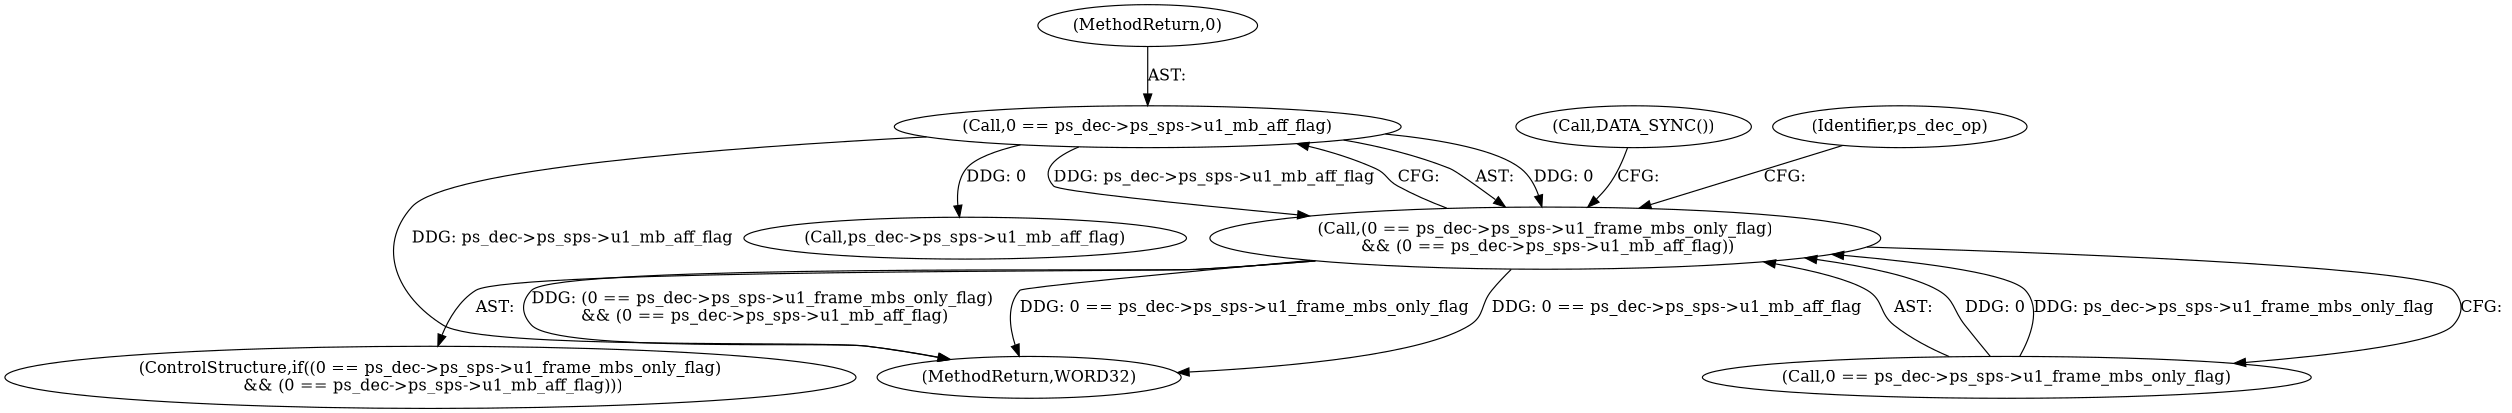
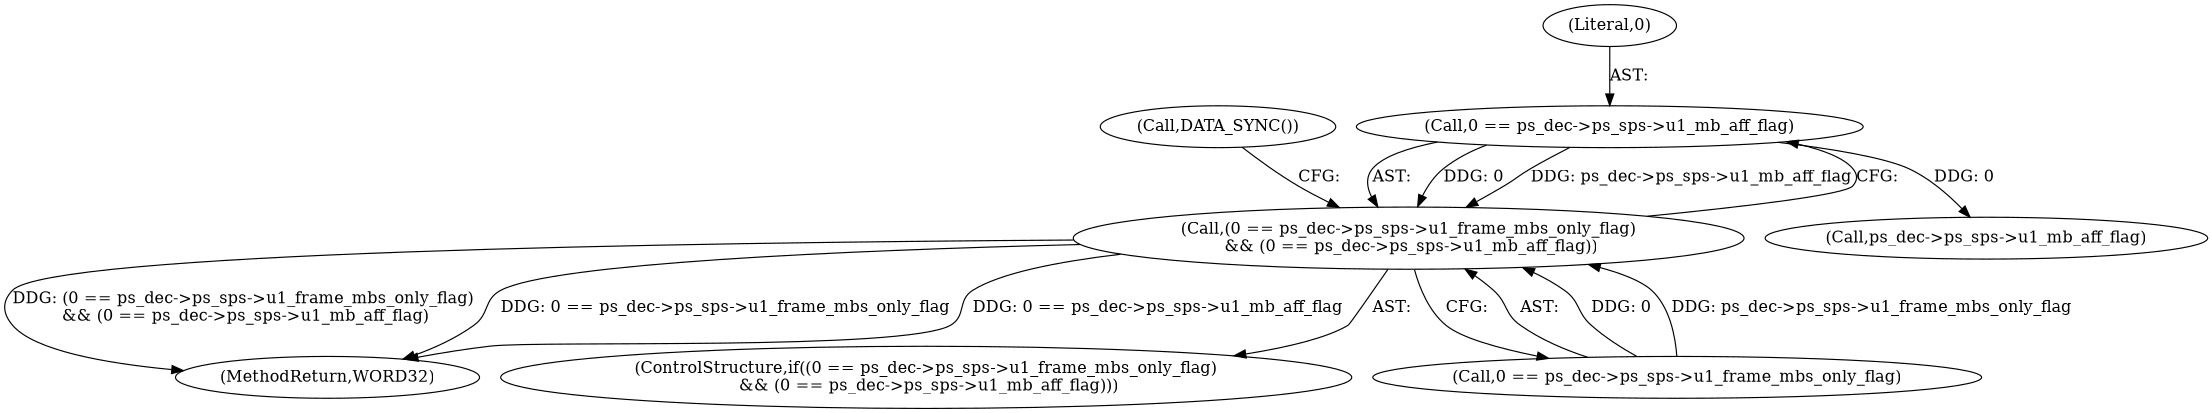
  digraph {
    n1 [label="(Call,0 == ps_dec->ps_sps->u1_mb_aff_flag)"]
    n2 [label="(Call,(0 == ps_dec->ps_sps->u1_frame_mbs_only_flag)\n && (0 == ps_dec->ps_sps->u1_mb_aff_flag))"]
    n3 [label="(Call,ps_dec->ps_sps->u1_mb_aff_flag)"]
    n4 [label="(MethodReturn,WORD32)"]
    n5 [label="(ControlStructure,if((0 == ps_dec->ps_sps->u1_frame_mbs_only_flag)\n && (0 == ps_dec->ps_sps->u1_mb_aff_flag)))"]
    n6 [label="(Call,0 == ps_dec->ps_sps->u1_frame_mbs_only_flag)"]
    n7 [label="(Call,DATA_SYNC())"]
-   n8 [label="(MethodReturn,0)"]
-   n9 [label="(Identifier,ps_dec_op)"]
+   n8 [label="(Literal,0)"]
    n1 -> n2 [label="AST: "]
    n1 -> n2 [label="DDG: 0"]
    n1 -> n2 [label="DDG: ps_dec->ps_sps->u1_mb_aff_flag"]
    n1 -> n3 [label="DDG: 0"]
-   n1 -> n4 [label="DDG: ps_dec->ps_sps->u1_mb_aff_flag"]
    n2 -> n1 [label="CFG: "]
    n2 -> n4 [label="DDG: (0 == ps_dec->ps_sps->u1_frame_mbs_only_flag)\n && (0 == ps_dec->ps_sps->u1_mb_aff_flag)"]
    n2 -> n4 [label="DDG: 0 == ps_dec->ps_sps->u1_frame_mbs_only_flag"]
    n2 -> n4 [label="DDG: 0 == ps_dec->ps_sps->u1_mb_aff_flag"]
    n2 -> n5 [label="AST: "]
    n2 -> n6 [label="CFG: "]
    n6 -> n2 [label="AST: "]
    n6 -> n2 [label="DDG: 0"]
    n6 -> n2 [label="DDG: ps_dec->ps_sps->u1_frame_mbs_only_flag"]
    n7 -> n2 [label="CFG: "]
    n8 -> n1 [label="AST: "]
-   n9 -> n2 [label="CFG: "]
  }
